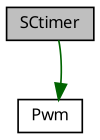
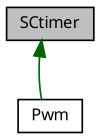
  digraph {
    fontname="Noto Sans"
    node [color=black fontname="Noto Sans" fontsize=10 shape=record style=filled]
    n1 [fillcolor=grey75 fontcolor=black height=0.2 label=SCtimer width=0.4]
    n2 [fillcolor=white height=0.2 label=Pwm width=0.4]
-   n2 -> n1 [color=darkgreen dir=back fontname="Noto Sans" fontsize=10 labelfontname=Helvetica labelfontsize=10 style=solid]
+   n1 -> n2 [color=darkgreen dir=back fontname="Noto Sans" fontsize=10 labelfontname=Helvetica labelfontsize=10 style=solid]
  }
